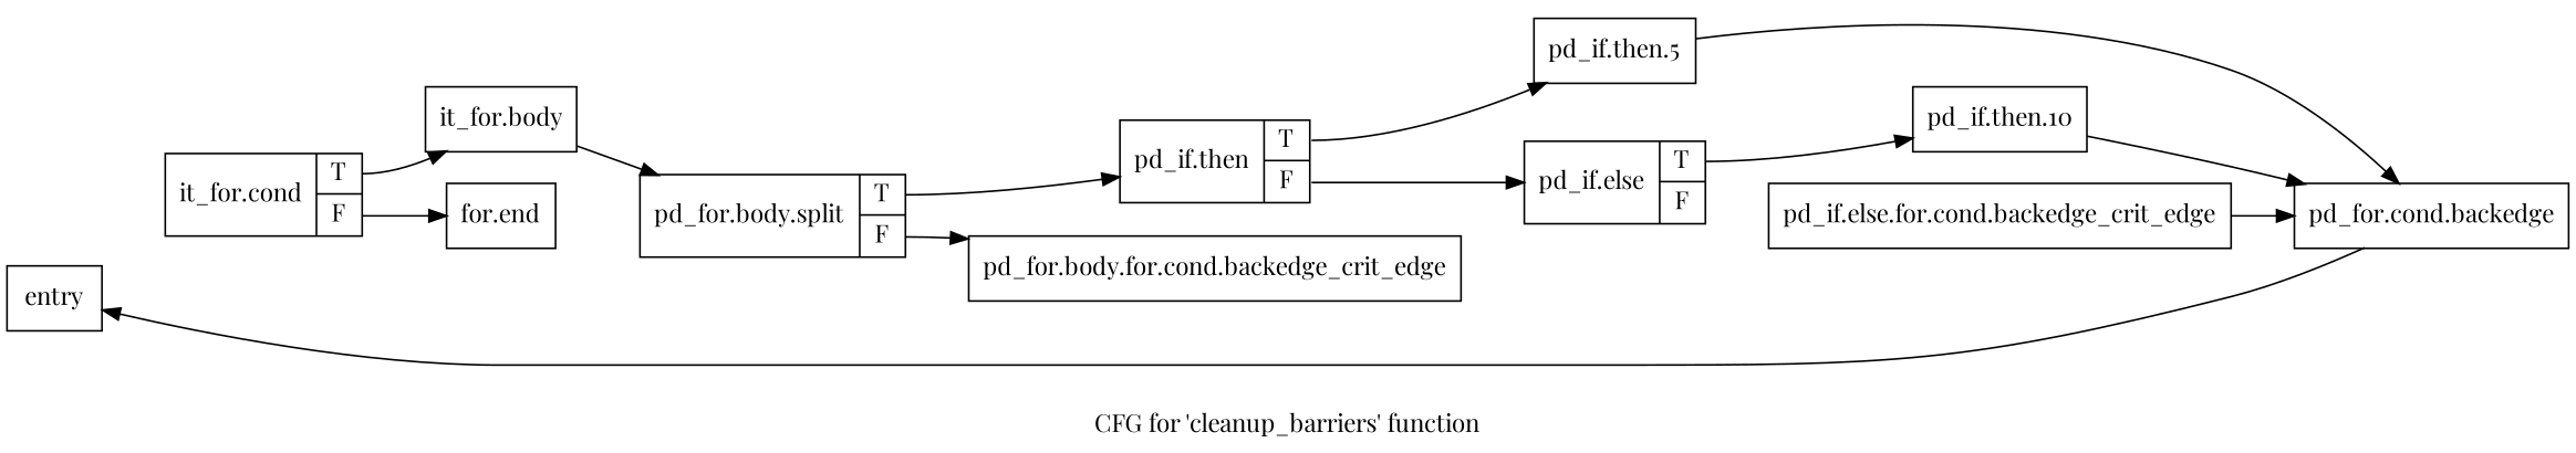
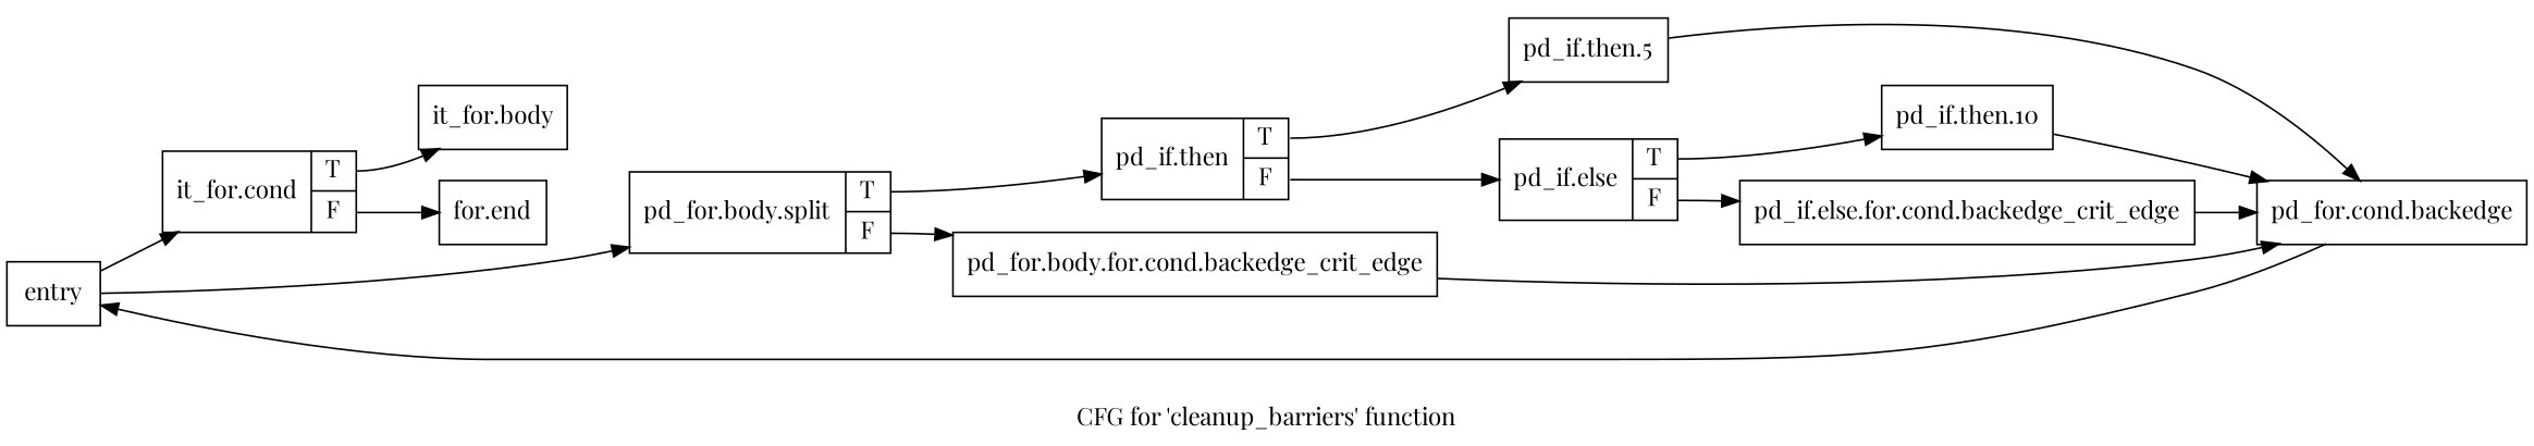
  digraph {
    fontname="Playfair Display"
    label="CFG for 'cleanup_barriers' function"
    rankdir=LR
    node [fontname="Playfair Display" shape=record]
    edge [fontname="Playfair Display"]
    n1 [label="{entry}"]
    n2 [label="{it_for.cond|{<s0>T|<s1>F}}"]
    n3 [label="{it_for.body}"]
    n4 [label="{for.end}"]
    n5 [label="{pd_for.body.split|{<s0>T|<s1>F}}"]
    n6 [label="{pd_if.then|{<s0>T|<s1>F}}"]
    n7 [label="{pd_for.body.for.cond.backedge_crit_edge}"]
    n8 [label="{pd_if.then.5}"]
    n9 [label="{pd_if.else|{<s0>T|<s1>F}}"]
    n10 [label="{pd_for.cond.backedge}"]
    n11 [label="{pd_if.then.10}"]
    n12 [label="{pd_if.else.for.cond.backedge_crit_edge}"]
+   n1 -> n2
    n2 -> n3 [tailport=s0]
    n2 -> n4 [tailport=s1]
-   n3 -> n5
+   n1 -> n5
    n5 -> n6 [tailport=s0]
    n5 -> n7 [tailport=s1]
    n6 -> n8 [tailport=s0]
    n6 -> n9 [tailport=s1]
+   n7 -> n10
    n8 -> n10
    n9 -> n11 [tailport=s0]
+   n9 -> n12 [tailport=s1]
    n10 -> n1
    n11 -> n10
    n12 -> n10
  }
